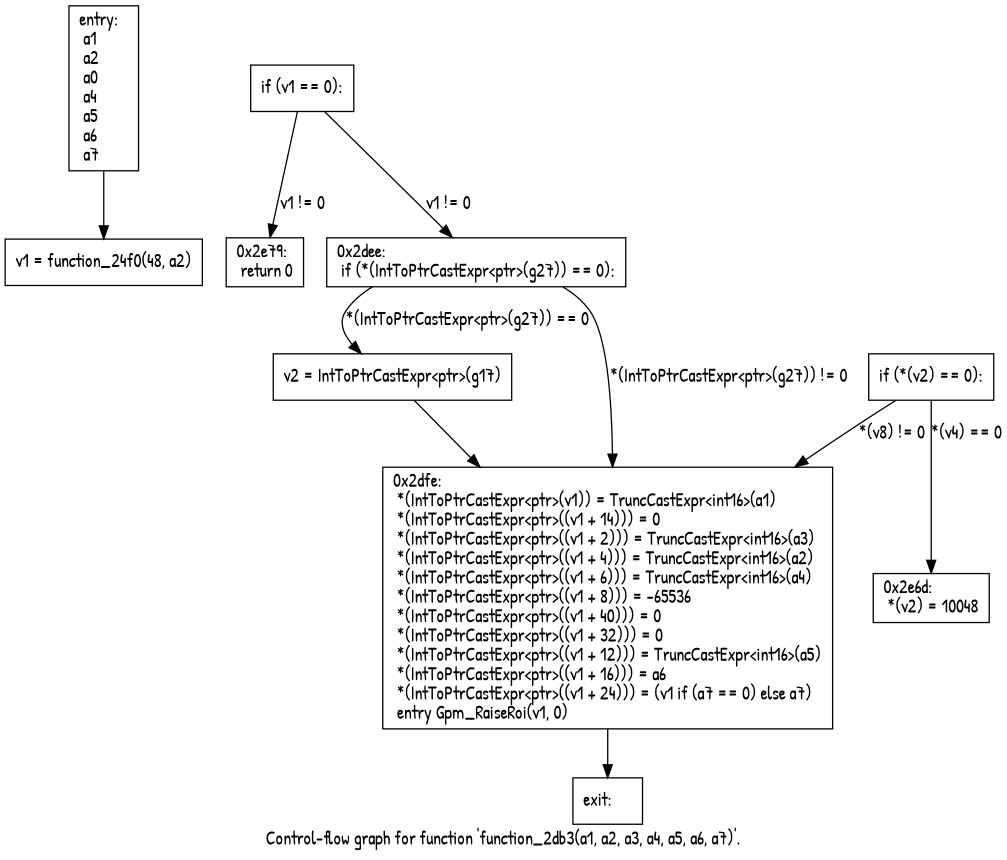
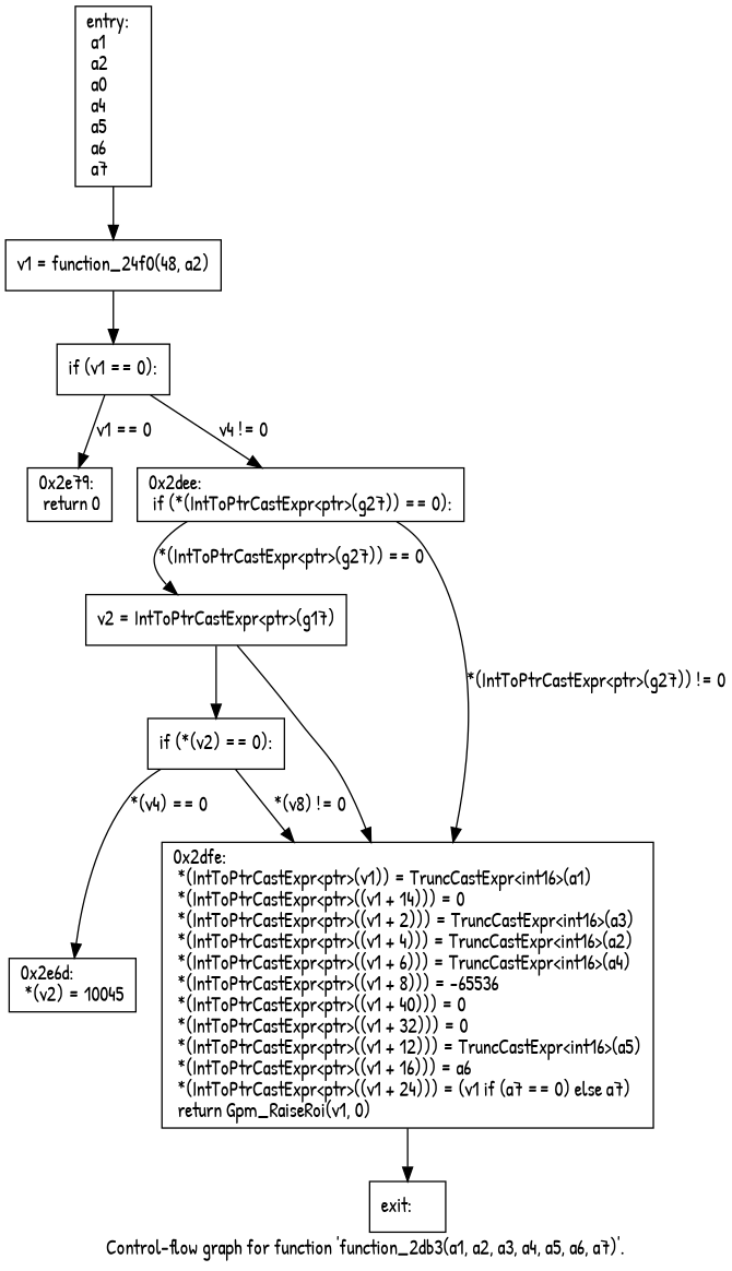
  digraph {
    fontname="Patrick Hand"
    label="Control-flow graph for function 'function_2db3(a1, a2, a3, a4, a5, a6, a7)'."
    node [fontname="Patrick Hand" shape=record]
    edge [fontname="Patrick Hand"]
    n1 [label="{entry:\l  a1\l  a2\l  a0\l  a4\l  a5\l  a6\l  a7\l}"]
    n2 [label="{  v1 = function_24f0(48, a2)\l}"]
    n3 [label="{  if (v1 == 0):\l}"]
    n4 [label="{0x2e79:\l  return 0\l}"]
    n5 [label="{0x2dee:\l  if (*(IntToPtrCastExpr\<ptr\>(g27)) == 0):\l}"]
    n6 [label="{  v2 = IntToPtrCastExpr\<ptr\>(g17)\l}"]
-   n7 [label="{0x2dfe:\l  *(IntToPtrCastExpr\<ptr\>(v1)) = TruncCastExpr\<int16\>(a1)\l  *(IntToPtrCastExpr\<ptr\>((v1 + 14))) = 0\l  *(IntToPtrCastExpr\<ptr\>((v1 + 2))) = TruncCastExpr\<int16\>(a3)\l  *(IntToPtrCastExpr\<ptr\>((v1 + 4))) = TruncCastExpr\<int16\>(a2)\l  *(IntToPtrCastExpr\<ptr\>((v1 + 6))) = TruncCastExpr\<int16\>(a4)\l  *(IntToPtrCastExpr\<ptr\>((v1 + 8))) = -65536\l  *(IntToPtrCastExpr\<ptr\>((v1 + 40))) = 0\l  *(IntToPtrCastExpr\<ptr\>((v1 + 32))) = 0\l  *(IntToPtrCastExpr\<ptr\>((v1 + 12))) = TruncCastExpr\<int16\>(a5)\l  *(IntToPtrCastExpr\<ptr\>((v1 + 16))) = a6\l  *(IntToPtrCastExpr\<ptr\>((v1 + 24))) = (v1 if (a7 == 0) else a7)\l  entry Gpm_RaiseRoi(v1, 0)\l}"]
+   n7 [label="{0x2dfe:\l  *(IntToPtrCastExpr\<ptr\>(v1)) = TruncCastExpr\<int16\>(a1)\l  *(IntToPtrCastExpr\<ptr\>((v1 + 14))) = 0\l  *(IntToPtrCastExpr\<ptr\>((v1 + 2))) = TruncCastExpr\<int16\>(a3)\l  *(IntToPtrCastExpr\<ptr\>((v1 + 4))) = TruncCastExpr\<int16\>(a2)\l  *(IntToPtrCastExpr\<ptr\>((v1 + 6))) = TruncCastExpr\<int16\>(a4)\l  *(IntToPtrCastExpr\<ptr\>((v1 + 8))) = -65536\l  *(IntToPtrCastExpr\<ptr\>((v1 + 40))) = 0\l  *(IntToPtrCastExpr\<ptr\>((v1 + 32))) = 0\l  *(IntToPtrCastExpr\<ptr\>((v1 + 12))) = TruncCastExpr\<int16\>(a5)\l  *(IntToPtrCastExpr\<ptr\>((v1 + 16))) = a6\l  *(IntToPtrCastExpr\<ptr\>((v1 + 24))) = (v1 if (a7 == 0) else a7)\l  return Gpm_RaiseRoi(v1, 0)\l}"]
    n8 [label="{exit:\l}"]
    n9 [label="{  if (*(v2) == 0):\l}"]
-   n10 [label="{0x2e6d:\l  *(v2) = 10048\l}"]
+   n10 [label="{0x2e6d:\l  *(v2) = 10045\l}"]
    n1 -> n2
-   n3 -> n4 [label="v1 != 0"]
-   n3 -> n5 [label="v1 != 0"]
+   n2 -> n3
+   n3 -> n4 [label="v1 == 0"]
+   n3 -> n5 [label="v4 != 0"]
    n5 -> n6 [label="*(IntToPtrCastExpr\<ptr\>(g27)) == 0"]
    n5 -> n7 [label="*(IntToPtrCastExpr\<ptr\>(g27)) != 0"]
    n6 -> n7
+   n6 -> n9
    n7 -> n8
    n9 -> n7 [label="*(v8) != 0"]
    n9 -> n10 [label="*(v4) == 0"]
  }
